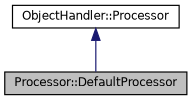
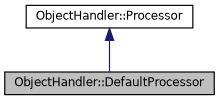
  digraph {
    node [color=black fontname=Helvetica fontsize=10 shape=record style=filled]
-   n1 [fillcolor=grey75 fontcolor=black height=0.2 label="Processor::DefaultProcessor" width=0.4]
+   n1 [fillcolor=grey75 fontcolor=black height=0.2 label="ObjectHandler::DefaultProcessor" width=0.4]
    n2 [fillcolor=white height=0.2 label="ObjectHandler::Processor" width=0.4]
    n2 -> n1 [color=midnightblue dir=back fontname=Helvetica fontsize=10 labelfontname=Helvetica labelfontsize=10 style=solid]
  }
